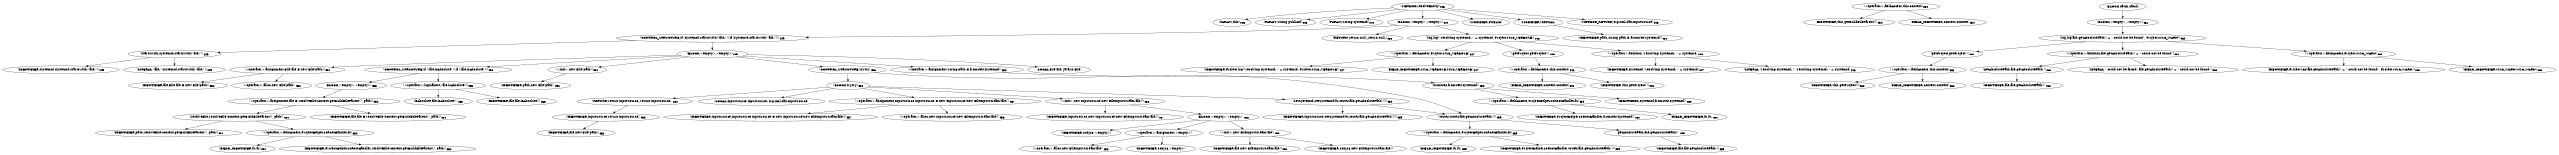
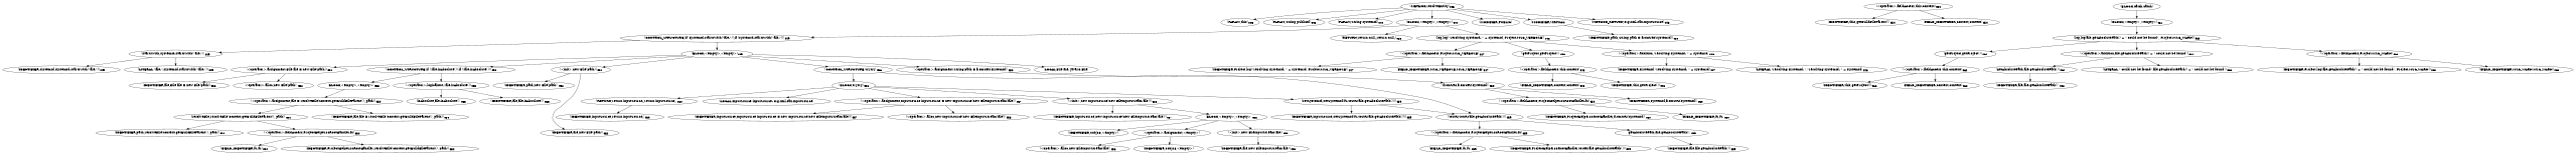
  digraph {
    n1 [label=<(METHOD,resolveEntity)<SUB>443</SUB>>]
    n2 [label=<(PARAM,this)<SUB>443</SUB>>]
    n3 [label=<(PARAM,String publicId)<SUB>443</SUB>>]
    n4 [label=<(PARAM,String systemId)<SUB>444</SUB>>]
    n5 [label=<(BLOCK,&lt;empty&gt;,&lt;empty&gt;)<SUB>444</SUB>>]
    n6 [label=<(MODIFIER,PUBLIC)>]
    n7 [label=<(MODIFIER,VIRTUAL)>]
    n8 [label=<(METHOD_RETURN,org.xml.sax.InputSource)<SUB>443</SUB>>]
    n9 [label=<(log,log(&quot;resolving systemId: &quot; + systemId, Project.MSG_VERBOSE))<SUB>446</SUB>>]
    n10 [label=<(CONTROL_STRUCTURE,if (systemId.startsWith(&quot;file:&quot;)),if (systemId.startsWith(&quot;file:&quot;)))<SUB>449</SUB>>]
    n11 [label=<(RETURN,return null;,return null;)<SUB>468</SUB>>]
    n12 [label=<(IDENTIFIER,path,String path = fromURI(systemId))<SUB>450</SUB>>]
    n13 [label=<(getProject,getProject())<SUB>446</SUB>>]
    n14 [label=<(&lt;operator&gt;.addition,&quot;resolving systemId: &quot; + systemId)<SUB>446</SUB>>]
    n15 [label=<(&lt;operator&gt;.fieldAccess,Project.MSG_VERBOSE)<SUB>447</SUB>>]
    n16 [label=<(startsWith,systemId.startsWith(&quot;file:&quot;))<SUB>449</SUB>>]
    n17 [label=<(BLOCK,&lt;empty&gt;,&lt;empty&gt;)<SUB>449</SUB>>]
    n18 [label=<(&lt;operator&gt;.fieldAccess,this.context)<SUB>446</SUB>>]
    n19 [label=<(LITERAL,&quot;resolving systemId: &quot;,&quot;resolving systemId: &quot; + systemId)<SUB>446</SUB>>]
    n20 [label=<(IDENTIFIER,systemId,&quot;resolving systemId: &quot; + systemId)<SUB>447</SUB>>]
    n21 [label=<(IDENTIFIER,Project,log(&quot;resolving systemId: &quot; + systemId, Project.MSG_VERBOSE))<SUB>447</SUB>>]
    n22 [label=<(FIELD_IDENTIFIER,MSG_VERBOSE,MSG_VERBOSE)<SUB>447</SUB>>]
    n23 [label=<(IDENTIFIER,this,getProject())<SUB>446</SUB>>]
    n24 [label=<(FIELD_IDENTIFIER,context,context)<SUB>446</SUB>>]
    n25 [label=<(IDENTIFIER,systemId,systemId.startsWith(&quot;file:&quot;))<SUB>449</SUB>>]
    n26 [label=<(LITERAL,&quot;file:&quot;,systemId.startsWith(&quot;file:&quot;))<SUB>449</SUB>>]
    n27 [label=<(&lt;operator&gt;.assignment,String path = fromURI(systemId))<SUB>450</SUB>>]
    n28 [label=<(LOCAL,File file: java.io.File)>]
    n29 [label=<(&lt;operator&gt;.assignment,File file = new File(path))<SUB>452</SUB>>]
    n30 [label=<(&lt;init&gt;,new File(path))<SUB>452</SUB>>]
    n31 [label=<(CONTROL_STRUCTURE,if (!file.isAbsolute()),if (!file.isAbsolute()))<SUB>453</SUB>>]
    n32 [label=<(CONTROL_STRUCTURE,try,try)<SUB>456</SUB>>]
    n33 [label=<(fromURI,fromURI(systemId))<SUB>450</SUB>>]
    n34 [label=<(IDENTIFIER,file,File file = new File(path))<SUB>452</SUB>>]
    n35 [label=<(&lt;operator&gt;.alloc,new File(path))<SUB>452</SUB>>]
    n36 [label=<(IDENTIFIER,file,new File(path))<SUB>452</SUB>>]
    n37 [label=<(IDENTIFIER,path,new File(path))<SUB>452</SUB>>]
    n38 [label=<(&lt;operator&gt;.logicalNot,!file.isAbsolute())<SUB>453</SUB>>]
    n39 [label=<(BLOCK,&lt;empty&gt;,&lt;empty&gt;)<SUB>453</SUB>>]
    n40 [label=<(BLOCK,try,try)<SUB>456</SUB>>]
    n41 [label=<(toURI,toURI(file.getAbsolutePath()))<SUB>459</SUB>>]
    n42 [label=<(&lt;operator&gt;.fieldAccess,ProjectHelper2$RootHandler.fu)<SUB>450</SUB>>]
    n43 [label=<(IDENTIFIER,systemId,fromURI(systemId))<SUB>450</SUB>>]
    n44 [label=<(IDENTIFIER,ProjectHelper2$RootHandler,fromURI(systemId))<SUB>450</SUB>>]
    n45 [label=<(FIELD_IDENTIFIER,fu,fu)<SUB>450</SUB>>]
    n46 [label=<(isAbsolute,file.isAbsolute())<SUB>453</SUB>>]
    n47 [label=<(IDENTIFIER,file,file.isAbsolute())<SUB>453</SUB>>]
    n48 [label=<(&lt;operator&gt;.assignment,file = resolveFile(context.getBuildFileParent(), path))<SUB>454</SUB>>]
    n49 [label=<(IDENTIFIER,file,file = resolveFile(context.getBuildFileParent(), path))<SUB>454</SUB>>]
    n50 [label=<(resolveFile,resolveFile(context.getBuildFileParent(), path))<SUB>454</SUB>>]
    n51 [label=<(&lt;operator&gt;.fieldAccess,ProjectHelper2$RootHandler.fu)<SUB>454</SUB>>]
    n52 [label=<(IDENTIFIER,path,resolveFile(context.getBuildFileParent(), path))<SUB>454</SUB>>]
    n53 [label=<(IDENTIFIER,ProjectHelper2$RootHandler,resolveFile(context.getBuildFileParent(), path))<SUB>454</SUB>>]
    n54 [label=<(FIELD_IDENTIFIER,fu,fu)<SUB>454</SUB>>]
    n55 [label=<(&lt;operator&gt;.fieldAccess,this.context)<SUB>454</SUB>>]
    n56 [label=<(IDENTIFIER,this,getBuildFileParent())<SUB>454</SUB>>]
    n57 [label=<(FIELD_IDENTIFIER,context,context)<SUB>454</SUB>>]
    n58 [label=<(LOCAL,InputSource inputSource: org.xml.sax.InputSource)>]
    n59 [label=<(&lt;operator&gt;.assignment,InputSource inputSource = new InputSource(new FileInputStream(file)))<SUB>457</SUB>>]
    n60 [label=<(&lt;init&gt;,new InputSource(new FileInputStream(file)))<SUB>458</SUB>>]
    n61 [label=<(setSystemId,setSystemId(fu.toURI(file.getAbsolutePath())))<SUB>459</SUB>>]
    n62 [label=<(RETURN,return inputSource;,return inputSource;)<SUB>460</SUB>>]
    n63 [label=<(BLOCK,catch,catch)>]
    n64 [label=<(BLOCK,&lt;empty&gt;,&lt;empty&gt;)<SUB>461</SUB>>]
    n65 [label=<(IDENTIFIER,inputSource,InputSource inputSource = new InputSource(new FileInputStream(file)))<SUB>457</SUB>>]
    n66 [label=<(&lt;operator&gt;.alloc,new InputSource(new FileInputStream(file)))<SUB>458</SUB>>]
    n67 [label=<(IDENTIFIER,inputSource,new InputSource(new FileInputStream(file)))<SUB>457</SUB>>]
    n68 [label=<(BLOCK,&lt;empty&gt;,&lt;empty&gt;)<SUB>458</SUB>>]
    n69 [label=<(IDENTIFIER,inputSource,setSystemId(fu.toURI(file.getAbsolutePath())))<SUB>459</SUB>>]
    n70 [label=<(IDENTIFIER,inputSource,return inputSource;)<SUB>460</SUB>>]
    n71 [label=<(&lt;operator&gt;.assignment,&lt;empty&gt;)>]
    n72 [label=<(&lt;init&gt;,new FileInputStream(file))<SUB>458</SUB>>]
    n73 [label=<(IDENTIFIER,$obj28,&lt;empty&gt;)>]
    n74 [label=<(IDENTIFIER,$obj28,&lt;empty&gt;)>]
    n75 [label=<(&lt;operator&gt;.alloc,new FileInputStream(file))<SUB>458</SUB>>]
-   n76 [label=<(IDENTIFIER,$obj28,new FileInputStream(file))>]
    n77 [label=<(IDENTIFIER,file,new FileInputStream(file))<SUB>458</SUB>>]
    n78 [label=<(&lt;operator&gt;.fieldAccess,ProjectHelper2$RootHandler.fu)<SUB>459</SUB>>]
    n79 [label=<(getAbsolutePath,file.getAbsolutePath())<SUB>459</SUB>>]
    n80 [label=<(IDENTIFIER,ProjectHelper2$RootHandler,toURI(file.getAbsolutePath()))<SUB>459</SUB>>]
    n81 [label=<(FIELD_IDENTIFIER,fu,fu)<SUB>459</SUB>>]
    n82 [label=<(IDENTIFIER,file,file.getAbsolutePath())<SUB>459</SUB>>]
    n83 [label=<(log,log(file.getAbsolutePath() + &quot; could not be found&quot;, Project.MSG_WARN))<SUB>462</SUB>>]
    n84 [label=<(getProject,getProject())<SUB>462</SUB>>]
    n85 [label=<(&lt;operator&gt;.addition,file.getAbsolutePath() + &quot; could not be found&quot;)<SUB>462</SUB>>]
    n86 [label=<(&lt;operator&gt;.fieldAccess,Project.MSG_WARN)<SUB>463</SUB>>]
    n87 [label=<(&lt;operator&gt;.fieldAccess,this.context)<SUB>462</SUB>>]
    n88 [label=<(getAbsolutePath,file.getAbsolutePath())<SUB>462</SUB>>]
    n89 [label=<(LITERAL,&quot; could not be found&quot;,file.getAbsolutePath() + &quot; could not be found&quot;)<SUB>463</SUB>>]
    n90 [label=<(IDENTIFIER,Project,log(file.getAbsolutePath() + &quot; could not be found&quot;, Project.MSG_WARN))<SUB>463</SUB>>]
    n91 [label=<(FIELD_IDENTIFIER,MSG_WARN,MSG_WARN)<SUB>463</SUB>>]
    n92 [label=<(IDENTIFIER,this,getProject())<SUB>462</SUB>>]
    n93 [label=<(FIELD_IDENTIFIER,context,context)<SUB>462</SUB>>]
    n94 [label=<(IDENTIFIER,file,file.getAbsolutePath())<SUB>462</SUB>>]
    n1 -> n2
    n1 -> n3
    n1 -> n4
    n1 -> n5
    n1 -> n6
    n1 -> n7
    n1 -> n8
    n5 -> n9
    n5 -> n10
    n5 -> n11
    n7 -> n12
    n9 -> n13
    n9 -> n14
    n9 -> n15
    n10 -> n16
    n10 -> n17
    n13 -> n18
    n14 -> n19
    n14 -> n20
    n15 -> n21
    n15 -> n22
    n16 -> n25
    n16 -> n26
    n17 -> n27
    n17 -> n28
    n17 -> n29
    n17 -> n30
    n17 -> n31
    n17 -> n32
    n18 -> n23
    n18 -> n24
    n27 -> n33
    n29 -> n34
    n29 -> n35
-   n70 -> n36
+   n30 -> n36
    n30 -> n37
    n31 -> n38
    n31 -> n39
    n32 -> n40
    n32 -> n41
    n33 -> n42
    n33 -> n43
    n38 -> n46
    n38 -> n47
    n39 -> n48
    n40 -> n58
    n40 -> n59
    n40 -> n60
    n40 -> n61
    n40 -> n62
    n41 -> n78
    n41 -> n79
    n42 -> n44
    n42 -> n45
    n48 -> n49
    n48 -> n50
    n50 -> n51
    n50 -> n52
    n51 -> n53
    n51 -> n54
    n55 -> n56
    n55 -> n57
    n59 -> n65
    n59 -> n66
    n60 -> n67
    n60 -> n68
    n61 -> n41
    n61 -> n69
    n62 -> n70
    n63 -> n64
    n64 -> n83
    n68 -> n71
    n68 -> n72
    n68 -> n73
    n71 -> n74
    n71 -> n75
-   n72 -> n76
    n72 -> n77
    n78 -> n80
    n78 -> n81
    n79 -> n82
    n83 -> n84
    n83 -> n85
    n83 -> n86
    n84 -> n87
    n85 -> n88
    n85 -> n89
    n86 -> n90
    n86 -> n91
    n87 -> n92
    n87 -> n93
    n88 -> n94
  }
